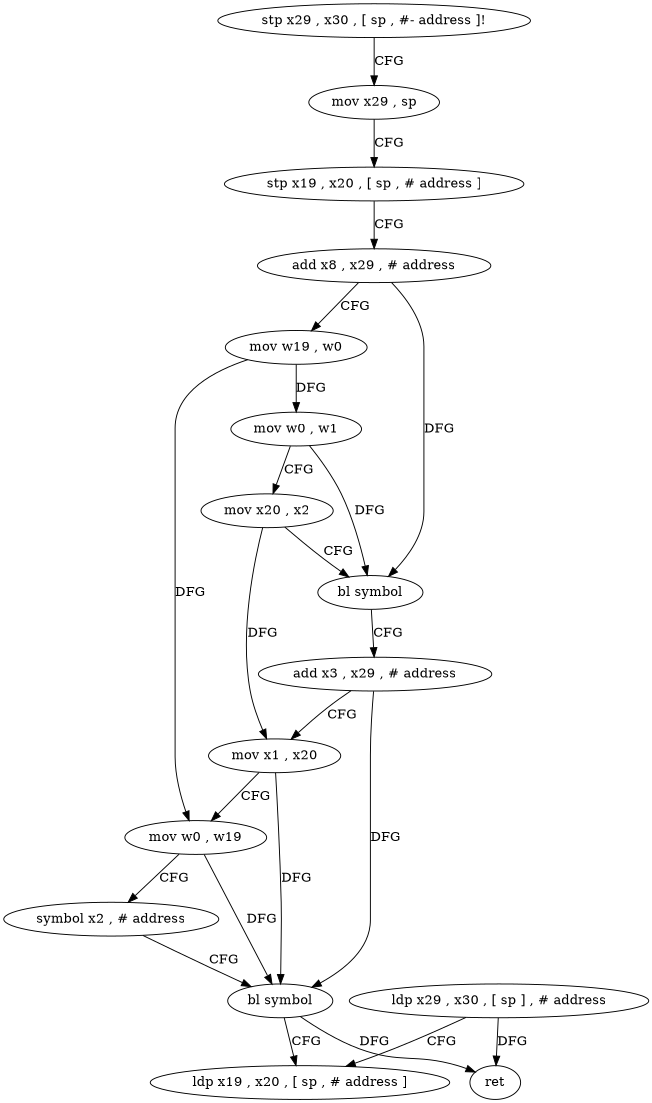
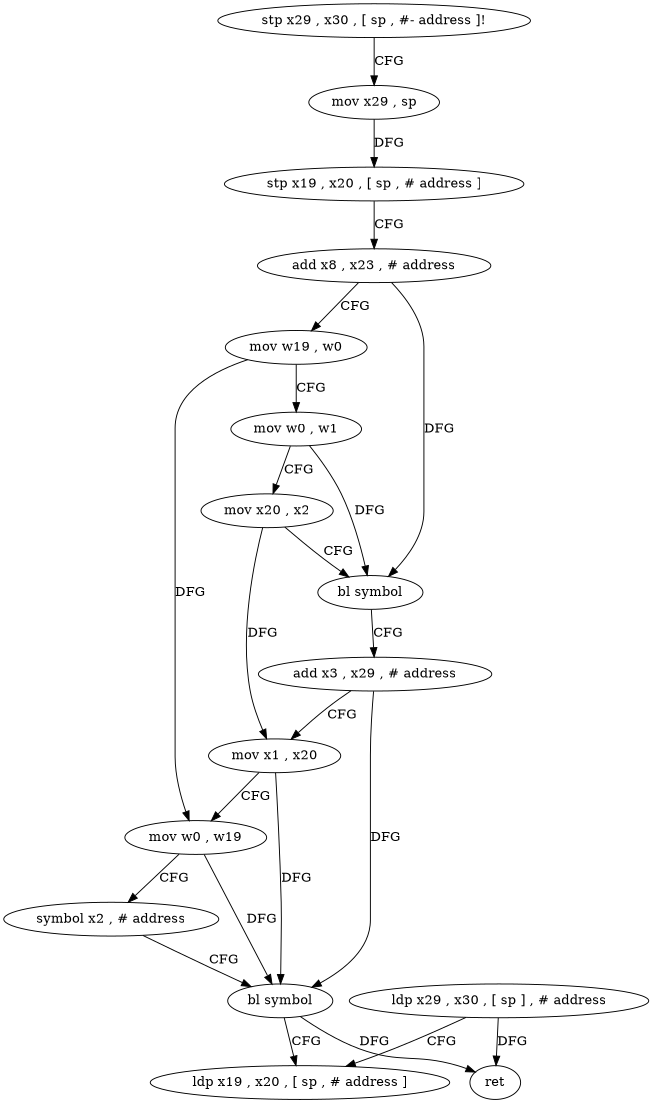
  digraph {
    n1 [label="stp x29 , x30 , [ sp , #- address ]!"]
    n2 [label="mov x29 , sp"]
    n3 [label="stp x19 , x20 , [ sp , # address ]"]
-   n4 [label="add x8 , x29 , # address"]
+   n4 [label="add x8 , x23 , # address"]
    n5 [label="mov w19 , w0"]
    n6 [label="bl symbol"]
    n7 [label="mov w0 , w1"]
    n8 [label="mov w0 , w19"]
    n9 [label="add x3 , x29 , # address"]
    n10 [label="mov x20 , x2"]
    n11 [label="bl symbol"]
    n12 [label="symbol x2 , # address"]
    n13 [label="mov x1 , x20"]
    n14 [label="ldp x19 , x20 , [ sp , # address ]"]
    n15 [label=ret]
    n16 [label="ldp x29 , x30 , [ sp ] , # address"]
    n1 -> n2 [label=CFG]
-   n2 -> n3 [label=CFG]
+   n2 -> n3 [label=DFG]
    n3 -> n4 [label=CFG]
    n4 -> n5 [label=CFG]
    n4 -> n6 [label=DFG]
-   n5 -> n7 [label=DFG]
+   n5 -> n7 [label=CFG]
    n5 -> n8 [label=DFG]
    n6 -> n9 [label=CFG]
    n7 -> n6 [label=DFG]
    n7 -> n10 [label=CFG]
    n8 -> n11 [label=DFG]
    n8 -> n12 [label=CFG]
    n9 -> n11 [label=DFG]
    n9 -> n13 [label=CFG]
    n10 -> n6 [label=CFG]
    n10 -> n13 [label=DFG]
    n11 -> n14 [label=CFG]
    n11 -> n15 [label=DFG]
    n12 -> n11 [label=CFG]
    n13 -> n8 [label=CFG]
    n13 -> n11 [label=DFG]
    n16 -> n14 [label=CFG]
    n16 -> n15 [label=DFG]
  }
